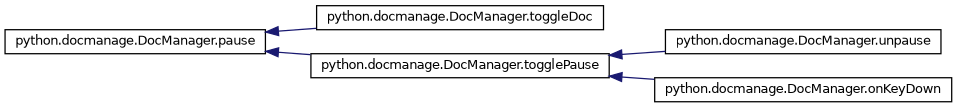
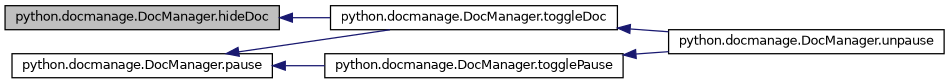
  digraph {
    rankdir=LR
    node [color=black fillcolor=white fontname=Helvetica fontsize=10 shape=record style=filled]
    edge [color=midnightblue dir=back fontname=Helvetica fontsize=10 labelfontname=Helvetica labelfontsize=10 style=solid]
+   n1 [fillcolor=grey75 fontcolor=black height=0.2 label="python.docmanage.DocManager.hideDoc" width=0.4]
    n2 [height=0.2 label="python.docmanage.DocManager.toggleDoc" width=0.4]
    n3 [height=0.2 label="python.docmanage.DocManager.unpause" width=0.4]
    n4 [height=0.2 label="python.docmanage.DocManager.pause" width=0.4]
    n5 [height=0.2 label="python.docmanage.DocManager.togglePause" width=0.4]
-   n6 [height=0.2 label="python.docmanage.DocManager.onKeyDown" width=0.4]
+   n1 -> n2
+   n2 -> n3
    n4 -> n2
    n4 -> n5
    n5 -> n3
-   n5 -> n6
  }
